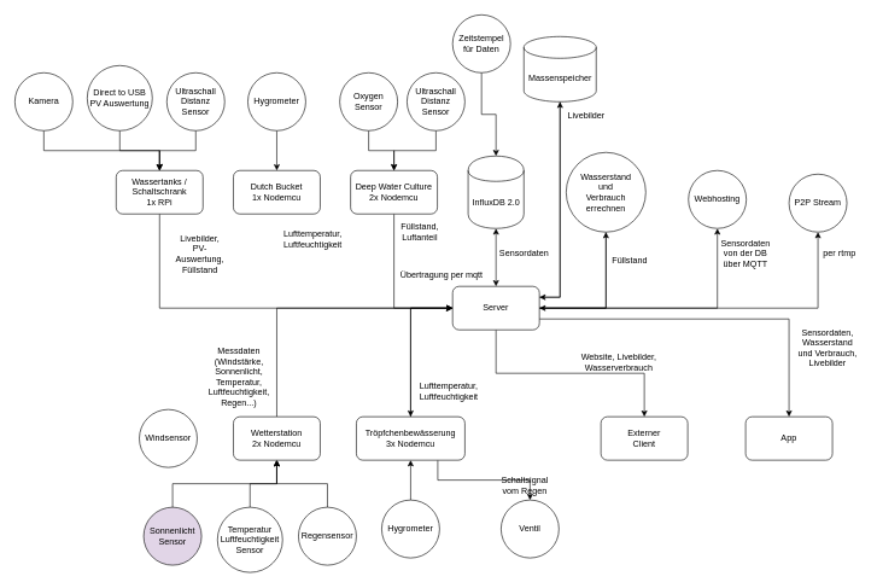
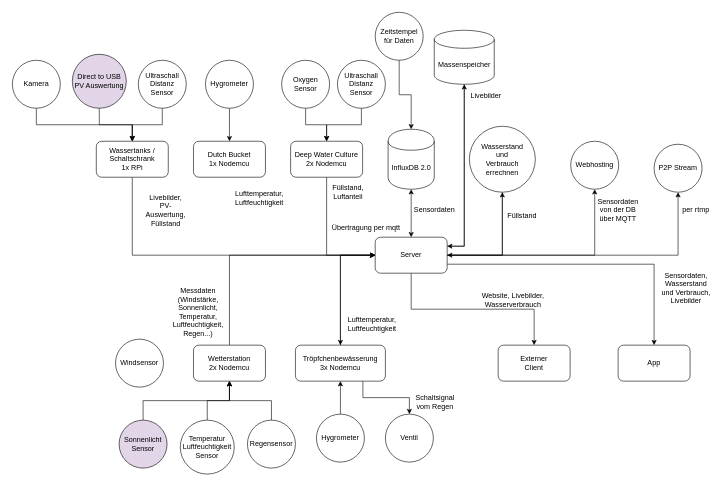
  <mxCell id="0" />
  <mxCell id="1" parent="0" />
  <mxCell id="2" style="edgeStyle=orthogonalEdgeStyle;rounded=0;orthogonalLoop=1;jettySize=auto;html=1;exitX=1;exitY=0.5;exitDx=0;exitDy=0;entryX=0.5;entryY=1;entryDx=0;entryDy=0;" parent="1" source="9" target="13" edge="1"><mxGeometry relative="1" as="geometry" /></mxCell>
  <mxCell id="3" style="edgeStyle=orthogonalEdgeStyle;rounded=0;orthogonalLoop=1;jettySize=auto;html=1;exitX=1;exitY=0.5;exitDx=0;exitDy=0;entryX=0.5;entryY=1;entryDx=0;entryDy=0;" parent="1" source="9" target="22" edge="1"><mxGeometry relative="1" as="geometry" /></mxCell>
  <mxCell id="4" style="edgeStyle=orthogonalEdgeStyle;rounded=0;orthogonalLoop=1;jettySize=auto;html=1;exitX=1;exitY=0.5;exitDx=0;exitDy=0;entryX=0.5;entryY=1;entryDx=0;entryDy=0;" parent="1" source="9" target="23" edge="1"><mxGeometry relative="1" as="geometry" /></mxCell>
  <mxCell id="5" style="edgeStyle=orthogonalEdgeStyle;rounded=0;orthogonalLoop=1;jettySize=auto;html=1;exitX=0.5;exitY=1;exitDx=0;exitDy=0;" parent="1" source="9" target="45" edge="1"><mxGeometry relative="1" as="geometry" /></mxCell>
  <mxCell id="6" style="edgeStyle=orthogonalEdgeStyle;rounded=0;orthogonalLoop=1;jettySize=auto;html=1;exitX=1;exitY=0.75;exitDx=0;exitDy=0;" parent="1" source="9" target="47" edge="1"><mxGeometry relative="1" as="geometry" /></mxCell>
  <mxCell id="7" style="edgeStyle=orthogonalEdgeStyle;rounded=0;orthogonalLoop=1;jettySize=auto;html=1;exitX=1;exitY=0.25;exitDx=0;exitDy=0;entryX=0.5;entryY=1;entryDx=0;entryDy=0;entryPerimeter=0;" parent="1" source="9" target="59" edge="1"><mxGeometry relative="1" as="geometry" /></mxCell>
  <mxCell id="8" style="edgeStyle=orthogonalEdgeStyle;rounded=0;orthogonalLoop=1;jettySize=auto;html=1;exitX=0;exitY=0.5;exitDx=0;exitDy=0;entryX=0.5;entryY=0;entryDx=0;entryDy=0;" parent="1" source="9" target="18" edge="1"><mxGeometry relative="1" as="geometry" /></mxCell>
  <mxCell id="9" value="&lt;div&gt;Server&lt;/div&gt;" style="rounded=1;whiteSpace=wrap;html=1;" parent="1" vertex="1"><mxGeometry x="625" y="395" width="120" height="60" as="geometry" /></mxCell>
  <mxCell id="10" value="InfluxDB 2.0" style="shape=cylinder;whiteSpace=wrap;html=1;boundedLbl=1;backgroundOutline=1;" parent="1" vertex="1"><mxGeometry x="646.5" y="215" width="77" height="100" as="geometry" /></mxCell>
  <mxCell id="11" value="" style="endArrow=classic;startArrow=classic;html=1;entryX=0.5;entryY=0;entryDx=0;entryDy=0;exitX=0.5;exitY=1;exitDx=0;exitDy=0;" parent="1" source="10" target="9" edge="1"><mxGeometry width="50" height="50" relative="1" as="geometry"><mxPoint x="662" y="535" as="sourcePoint" /><mxPoint x="712" y="485" as="targetPoint" /></mxGeometry></mxCell>
  <mxCell id="12" style="edgeStyle=orthogonalEdgeStyle;rounded=0;orthogonalLoop=1;jettySize=auto;html=1;exitX=0.5;exitY=1;exitDx=0;exitDy=0;entryX=1;entryY=0.5;entryDx=0;entryDy=0;" parent="1" source="13" target="9" edge="1"><mxGeometry relative="1" as="geometry" /></mxCell>
  <mxCell id="13" value="Wasserstand &lt;br&gt;und&lt;br&gt;Verbrauch&lt;br&gt;errechnen" style="ellipse;whiteSpace=wrap;html=1;aspect=fixed;" parent="1" vertex="1"><mxGeometry x="782" y="210" width="110" height="110" as="geometry" /></mxCell>
  <mxCell id="14" style="edgeStyle=orthogonalEdgeStyle;rounded=0;orthogonalLoop=1;jettySize=auto;html=1;exitX=0.5;exitY=0;exitDx=0;exitDy=0;entryX=0;entryY=0.5;entryDx=0;entryDy=0;" parent="1" source="15" target="9" edge="1"><mxGeometry relative="1" as="geometry" /></mxCell>
  <mxCell id="15" value="Wetterstation&lt;br&gt;2x Nodemcu" style="rounded=1;whiteSpace=wrap;html=1;" parent="1" vertex="1"><mxGeometry x="322" y="575" width="120" height="60" as="geometry" /></mxCell>
  <mxCell id="16" style="edgeStyle=orthogonalEdgeStyle;rounded=0;orthogonalLoop=1;jettySize=auto;html=1;exitX=0.5;exitY=0;exitDx=0;exitDy=0;entryX=0;entryY=0.5;entryDx=0;entryDy=0;" parent="1" source="18" target="9" edge="1"><mxGeometry relative="1" as="geometry" /></mxCell>
  <mxCell id="17" style="edgeStyle=orthogonalEdgeStyle;rounded=0;orthogonalLoop=1;jettySize=auto;html=1;exitX=0.75;exitY=1;exitDx=0;exitDy=0;" parent="1" source="18" target="62" edge="1"><mxGeometry relative="1" as="geometry" /></mxCell>
  <mxCell id="18" value="Tröpfchenbewässerung&lt;br&gt;3x Nodemcu" style="rounded=1;whiteSpace=wrap;html=1;" parent="1" vertex="1"><mxGeometry x="492" y="575" width="150" height="60" as="geometry" /></mxCell>
  <mxCell id="19" value="Dutch Bucket&lt;br&gt;1x Nodemcu" style="rounded=1;whiteSpace=wrap;html=1;" parent="1" vertex="1"><mxGeometry x="322" y="235" width="120" height="60" as="geometry" /></mxCell>
  <mxCell id="20" style="edgeStyle=orthogonalEdgeStyle;rounded=0;orthogonalLoop=1;jettySize=auto;html=1;exitX=0.5;exitY=1;exitDx=0;exitDy=0;entryX=0;entryY=0.5;entryDx=0;entryDy=0;" parent="1" source="21" target="9" edge="1"><mxGeometry relative="1" as="geometry" /></mxCell>
  <mxCell id="21" value="Deep Water Culture&lt;br&gt;2x Nodemcu" style="rounded=1;whiteSpace=wrap;html=1;" parent="1" vertex="1"><mxGeometry x="484" y="235" width="120" height="60" as="geometry" /></mxCell>
  <mxCell id="22" value="Webhosting" style="ellipse;whiteSpace=wrap;html=1;aspect=fixed;" parent="1" vertex="1"><mxGeometry x="951" y="235" width="80" height="80" as="geometry" /></mxCell>
  <mxCell id="23" value="P2P Stream" style="ellipse;whiteSpace=wrap;html=1;aspect=fixed;" parent="1" vertex="1"><mxGeometry x="1090" y="240" width="80" height="80" as="geometry" /></mxCell>
  <mxCell id="24" style="edgeStyle=orthogonalEdgeStyle;rounded=0;orthogonalLoop=1;jettySize=auto;html=1;exitX=0.5;exitY=1;exitDx=0;exitDy=0;entryX=0;entryY=0.5;entryDx=0;entryDy=0;" parent="1" source="25" target="9" edge="1"><mxGeometry relative="1" as="geometry" /></mxCell>
  <mxCell id="25" value="Wassertanks / Schaltschrank&lt;br&gt;1x RPi" style="rounded=1;whiteSpace=wrap;html=1;" parent="1" vertex="1"><mxGeometry x="160" y="235" width="120" height="60" as="geometry" /></mxCell>
  <mxCell id="26" style="edgeStyle=orthogonalEdgeStyle;rounded=0;orthogonalLoop=1;jettySize=auto;html=1;exitX=0.5;exitY=1;exitDx=0;exitDy=0;entryX=0.5;entryY=0;entryDx=0;entryDy=0;" parent="1" source="27" target="21" edge="1"><mxGeometry relative="1" as="geometry" /></mxCell>
  <mxCell id="27" value="Ultraschall Distanz Sensor" style="ellipse;whiteSpace=wrap;html=1;aspect=fixed;" parent="1" vertex="1"><mxGeometry x="562" y="100" width="80" height="80" as="geometry" /></mxCell>
  <mxCell id="28" style="edgeStyle=orthogonalEdgeStyle;rounded=0;orthogonalLoop=1;jettySize=auto;html=1;exitX=0.5;exitY=1;exitDx=0;exitDy=0;" parent="1" source="29" target="21" edge="1"><mxGeometry relative="1" as="geometry" /></mxCell>
  <mxCell id="29" value="Oxygen Sensor" style="ellipse;whiteSpace=wrap;html=1;aspect=fixed;" parent="1" vertex="1"><mxGeometry x="469" y="100" width="80" height="80" as="geometry" /></mxCell>
  <mxCell id="30" value="" style="edgeStyle=orthogonalEdgeStyle;rounded=0;orthogonalLoop=1;jettySize=auto;html=1;" parent="1" source="31" target="19" edge="1"><mxGeometry relative="1" as="geometry" /></mxCell>
  <mxCell id="31" value="Hygrometer" style="ellipse;whiteSpace=wrap;html=1;aspect=fixed;" parent="1" vertex="1"><mxGeometry x="342" y="100" width="80" height="80" as="geometry" /></mxCell>
  <mxCell id="32" value="" style="edgeStyle=orthogonalEdgeStyle;rounded=0;orthogonalLoop=1;jettySize=auto;html=1;" parent="1" source="33" target="25" edge="1"><mxGeometry relative="1" as="geometry" /></mxCell>
  <mxCell id="33" value="Ultraschall Distanz Sensor" style="ellipse;whiteSpace=wrap;html=1;aspect=fixed;" parent="1" vertex="1"><mxGeometry x="230" y="100" width="80" height="80" as="geometry" /></mxCell>
  <mxCell id="34" value="" style="edgeStyle=orthogonalEdgeStyle;rounded=0;orthogonalLoop=1;jettySize=auto;html=1;" parent="1" source="35" target="25" edge="1"><mxGeometry relative="1" as="geometry" /></mxCell>
- <mxCell id="35" value="Direct to USB PV Auswertung" style="ellipse;whiteSpace=wrap;html=1;aspect=fixed;" parent="1" vertex="1"><mxGeometry x="120" y="90" width="90" height="90" as="geometry" /></mxCell>
+ <mxCell id="35" value="Direct to USB PV Auswertung" style="ellipse;whiteSpace=wrap;html=1;aspect=fixed;fillColor=#e1d5e7;" parent="1" vertex="1"><mxGeometry x="120" y="90" width="90" height="90" as="geometry" /></mxCell>
  <mxCell id="36" value="" style="edgeStyle=orthogonalEdgeStyle;rounded=0;orthogonalLoop=1;jettySize=auto;html=1;" parent="1" source="37" target="18" edge="1"><mxGeometry relative="1" as="geometry" /></mxCell>
  <mxCell id="37" value="Hygrometer" style="ellipse;whiteSpace=wrap;html=1;aspect=fixed;" parent="1" vertex="1"><mxGeometry x="527" y="690" width="80" height="80" as="geometry" /></mxCell>
  <mxCell id="38" style="edgeStyle=orthogonalEdgeStyle;rounded=0;orthogonalLoop=1;jettySize=auto;html=1;exitX=0.5;exitY=0;exitDx=0;exitDy=0;" parent="1" source="39" target="15" edge="1"><mxGeometry relative="1" as="geometry" /></mxCell>
  <mxCell id="39" value="Regensensor" style="ellipse;whiteSpace=wrap;html=1;aspect=fixed;" parent="1" vertex="1"><mxGeometry x="412" y="700" width="80" height="80" as="geometry" /></mxCell>
  <mxCell id="40" value="" style="edgeStyle=orthogonalEdgeStyle;rounded=0;orthogonalLoop=1;jettySize=auto;html=1;" parent="1" source="41" target="15" edge="1"><mxGeometry relative="1" as="geometry" /></mxCell>
  <mxCell id="41" value="Temperatur&lt;br&gt;Luftfeuchtigkeit Sensor" style="ellipse;whiteSpace=wrap;html=1;aspect=fixed;" parent="1" vertex="1"><mxGeometry x="300" y="700" width="90" height="90" as="geometry" /></mxCell>
  <mxCell id="42" style="edgeStyle=orthogonalEdgeStyle;rounded=0;orthogonalLoop=1;jettySize=auto;html=1;exitX=0.5;exitY=0;exitDx=0;exitDy=0;" parent="1" source="43" target="15" edge="1"><mxGeometry relative="1" as="geometry" /></mxCell>
  <mxCell id="43" value="Sonnenlicht&lt;br&gt;Sensor" style="ellipse;whiteSpace=wrap;html=1;aspect=fixed;fillColor=#e1d5e7;" parent="1" vertex="1"><mxGeometry x="198" y="700" width="80" height="80" as="geometry" /></mxCell>
  <mxCell id="44" value="Windsensor" style="ellipse;whiteSpace=wrap;html=1;aspect=fixed;" parent="1" vertex="1"><mxGeometry x="192" y="565" width="80" height="80" as="geometry" /></mxCell>
  <mxCell id="45" value="Externer&lt;br&gt;Client" style="rounded=1;whiteSpace=wrap;html=1;" parent="1" vertex="1"><mxGeometry x="830" y="575" width="120" height="60" as="geometry" /></mxCell>
  <mxCell id="46" value="Website, Livebilder, Wasserverbrauch" style="text;html=1;strokeColor=none;fillColor=none;align=center;verticalAlign=middle;whiteSpace=wrap;rounded=0;" parent="1" vertex="1"><mxGeometry x="790" y="490" width="130" height="20" as="geometry" /></mxCell>
  <mxCell id="47" value="App" style="rounded=1;whiteSpace=wrap;html=1;" parent="1" vertex="1"><mxGeometry x="1030" y="575" width="120" height="60" as="geometry" /></mxCell>
  <mxCell id="48" value="Sensordaten,&lt;br&gt;Wasserstand und Verbrauch, Livebilder" style="text;html=1;strokeColor=none;fillColor=none;align=center;verticalAlign=middle;whiteSpace=wrap;rounded=0;" parent="1" vertex="1"><mxGeometry x="1097" y="470" width="93" height="20" as="geometry" /></mxCell>
  <mxCell id="49" value="Übertragung per mqtt" style="text;html=1;strokeColor=none;fillColor=none;align=center;verticalAlign=middle;whiteSpace=wrap;rounded=0;" parent="1" vertex="1"><mxGeometry x="549" y="370" width="122" height="20" as="geometry" /></mxCell>
  <mxCell id="50" value="Sensordaten" style="text;html=1;strokeColor=none;fillColor=none;align=center;verticalAlign=middle;whiteSpace=wrap;rounded=0;" parent="1" vertex="1"><mxGeometry x="703.5" y="340" width="40" height="20" as="geometry" /></mxCell>
  <mxCell id="51" value="Lufttemperatur, Luftfeuchtigkeit" style="text;html=1;strokeColor=none;fillColor=none;align=center;verticalAlign=middle;whiteSpace=wrap;rounded=0;" parent="1" vertex="1"><mxGeometry x="600" y="530" width="40" height="20" as="geometry" /></mxCell>
  <mxCell id="52" value="Messdaten (Windstärke, Sonnenlicht, Temperatur, Luftfeuchtigkeit, Regen...)" style="text;html=1;strokeColor=none;fillColor=none;align=center;verticalAlign=middle;whiteSpace=wrap;rounded=0;" parent="1" vertex="1"><mxGeometry x="310" y="510" width="40" height="20" as="geometry" /></mxCell>
  <mxCell id="53" value="Lufttemperatur, Luftfeuchtigkeit" style="text;html=1;strokeColor=none;fillColor=none;align=center;verticalAlign=middle;whiteSpace=wrap;rounded=0;" parent="1" vertex="1"><mxGeometry x="412" y="320" width="40" height="20" as="geometry" /></mxCell>
  <mxCell id="54" value="Füllstand,&lt;br&gt;Luftanteil" style="text;html=1;strokeColor=none;fillColor=none;align=center;verticalAlign=middle;whiteSpace=wrap;rounded=0;" parent="1" vertex="1"><mxGeometry x="560" y="310" width="40" height="20" as="geometry" /></mxCell>
  <mxCell id="55" value="Livebilder,&lt;br&gt;PV-Auswertung, Füllstand" style="text;html=1;strokeColor=none;fillColor=none;align=center;verticalAlign=middle;whiteSpace=wrap;rounded=0;" parent="1" vertex="1"><mxGeometry x="232" y="340" width="88" height="20" as="geometry" /></mxCell>
  <mxCell id="56" style="edgeStyle=orthogonalEdgeStyle;rounded=0;orthogonalLoop=1;jettySize=auto;html=1;exitX=0.5;exitY=1;exitDx=0;exitDy=0;" parent="1" source="57" target="25" edge="1"><mxGeometry relative="1" as="geometry" /></mxCell>
  <mxCell id="57" value="Kamera" style="ellipse;whiteSpace=wrap;html=1;aspect=fixed;" parent="1" vertex="1"><mxGeometry x="20" y="100" width="80" height="80" as="geometry" /></mxCell>
  <mxCell id="58" style="edgeStyle=orthogonalEdgeStyle;rounded=0;orthogonalLoop=1;jettySize=auto;html=1;exitX=0.5;exitY=1;exitDx=0;exitDy=0;exitPerimeter=0;entryX=1;entryY=0.25;entryDx=0;entryDy=0;" parent="1" source="59" target="9" edge="1"><mxGeometry relative="1" as="geometry" /></mxCell>
  <mxCell id="59" value="Massenspeicher" style="shape=cylinder3;whiteSpace=wrap;html=1;boundedLbl=1;backgroundOutline=1;size=15;" parent="1" vertex="1"><mxGeometry x="723.5" y="50" width="100" height="90" as="geometry" /></mxCell>
  <mxCell id="60" value="Livebilder" style="text;html=1;strokeColor=none;fillColor=none;align=center;verticalAlign=middle;whiteSpace=wrap;rounded=0;" parent="1" vertex="1"><mxGeometry x="790" y="150" width="40" height="20" as="geometry" /></mxCell>
  <mxCell id="61" value="Füllstand" style="text;html=1;strokeColor=none;fillColor=none;align=center;verticalAlign=middle;whiteSpace=wrap;rounded=0;" parent="1" vertex="1"><mxGeometry x="850" y="350" width="40" height="20" as="geometry" /></mxCell>
- <mxCell id="62" value="Ventil" style="ellipse;whiteSpace=wrap;html=1;aspect=fixed;" parent="1" vertex="1"><mxGeometry x="692" y="690" width="80" height="80" as="geometry" /></mxCell>
+ <mxCell id="62" value="Ventil" style="ellipse;whiteSpace=wrap;html=1;aspect=fixed;" parent="1" vertex="1"><mxGeometry x="642" y="690" width="80" height="80" as="geometry" /></mxCell>
  <mxCell id="63" value="Schaltsignal vom Regen" style="text;html=1;strokeColor=none;fillColor=none;align=center;verticalAlign=middle;whiteSpace=wrap;rounded=0;" parent="1" vertex="1"><mxGeometry x="690" y="660" width="70" height="20" as="geometry" /></mxCell>
  <mxCell id="64" value="per rtmp" style="text;html=1;strokeColor=none;fillColor=none;align=center;verticalAlign=middle;whiteSpace=wrap;rounded=0;" parent="1" vertex="1"><mxGeometry x="1130" y="340" width="60" height="20" as="geometry" /></mxCell>
  <mxCell id="65" style="edgeStyle=orthogonalEdgeStyle;rounded=0;orthogonalLoop=1;jettySize=auto;html=1;entryX=0.5;entryY=0;entryDx=0;entryDy=0;" edge="1" parent="1" source="66" target="10"><mxGeometry relative="1" as="geometry" /></mxCell>
  <mxCell id="66" value="Zeitstempel&lt;br&gt;für Daten" style="ellipse;whiteSpace=wrap;html=1;aspect=fixed;" vertex="1" parent="1"><mxGeometry x="625" y="20" width="80" height="80" as="geometry" /></mxCell>
  <mxCell id="67" value="Sensordaten von der DB über MQTT" style="text;html=1;strokeColor=none;fillColor=none;align=center;verticalAlign=middle;whiteSpace=wrap;rounded=0;" vertex="1" parent="1"><mxGeometry x="1000" y="340" width="60" height="20" as="geometry" /></mxCell>
